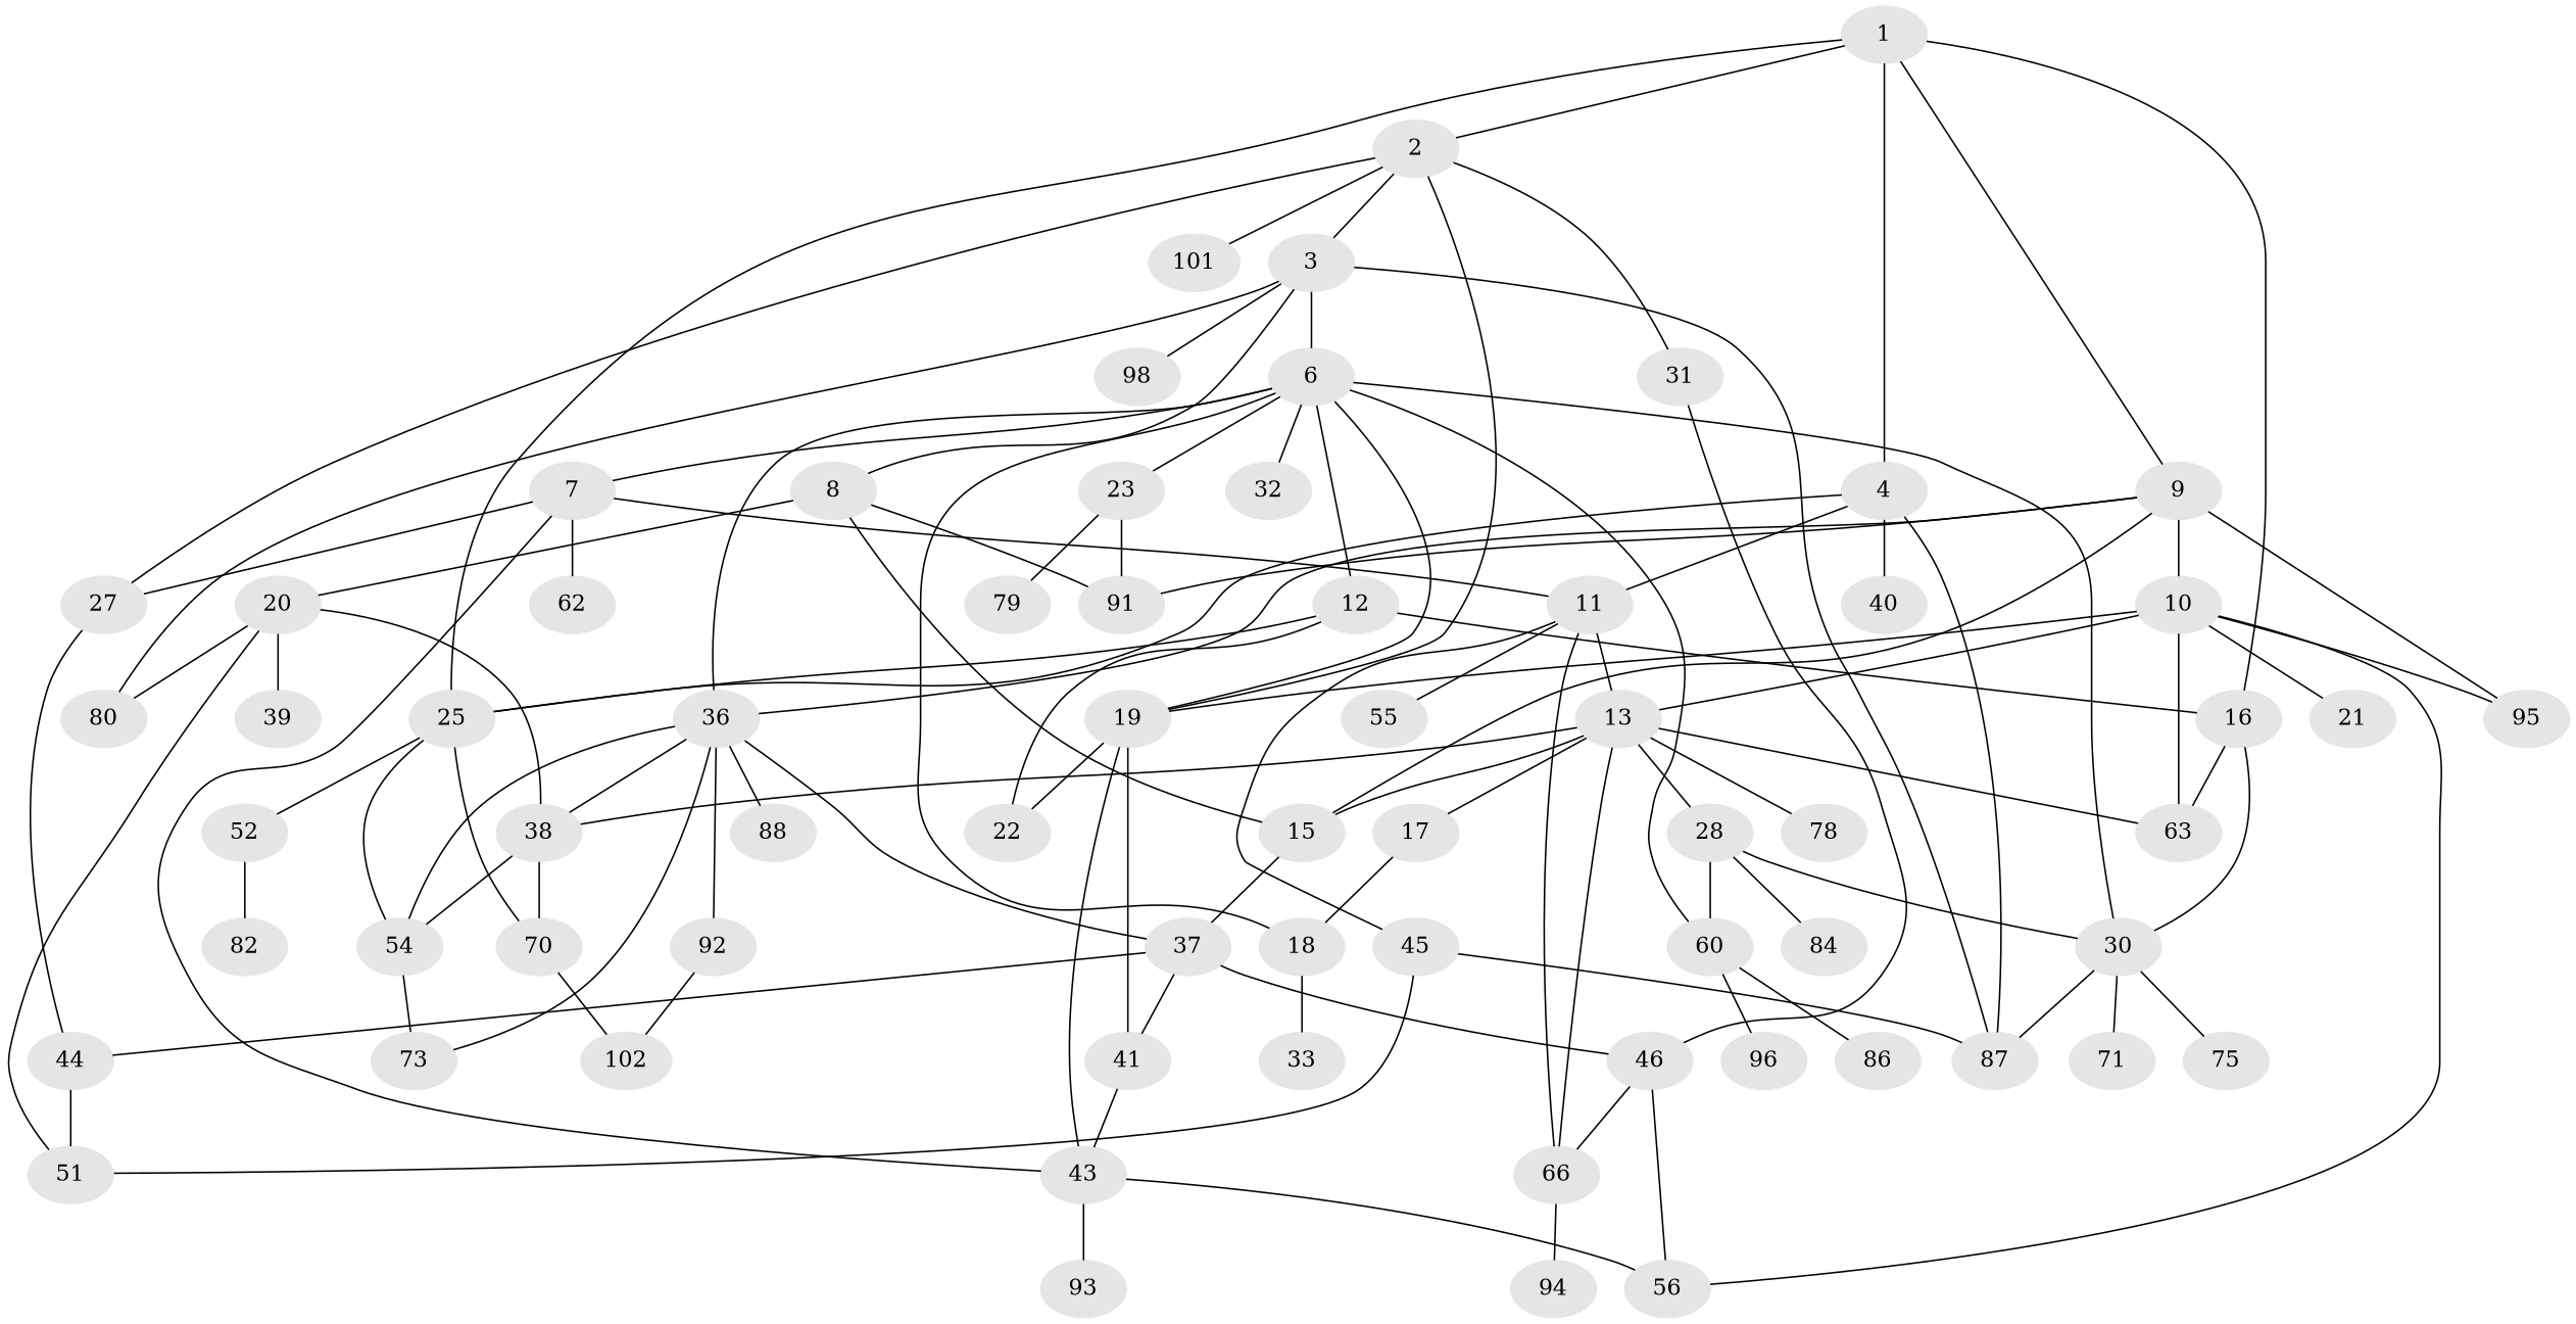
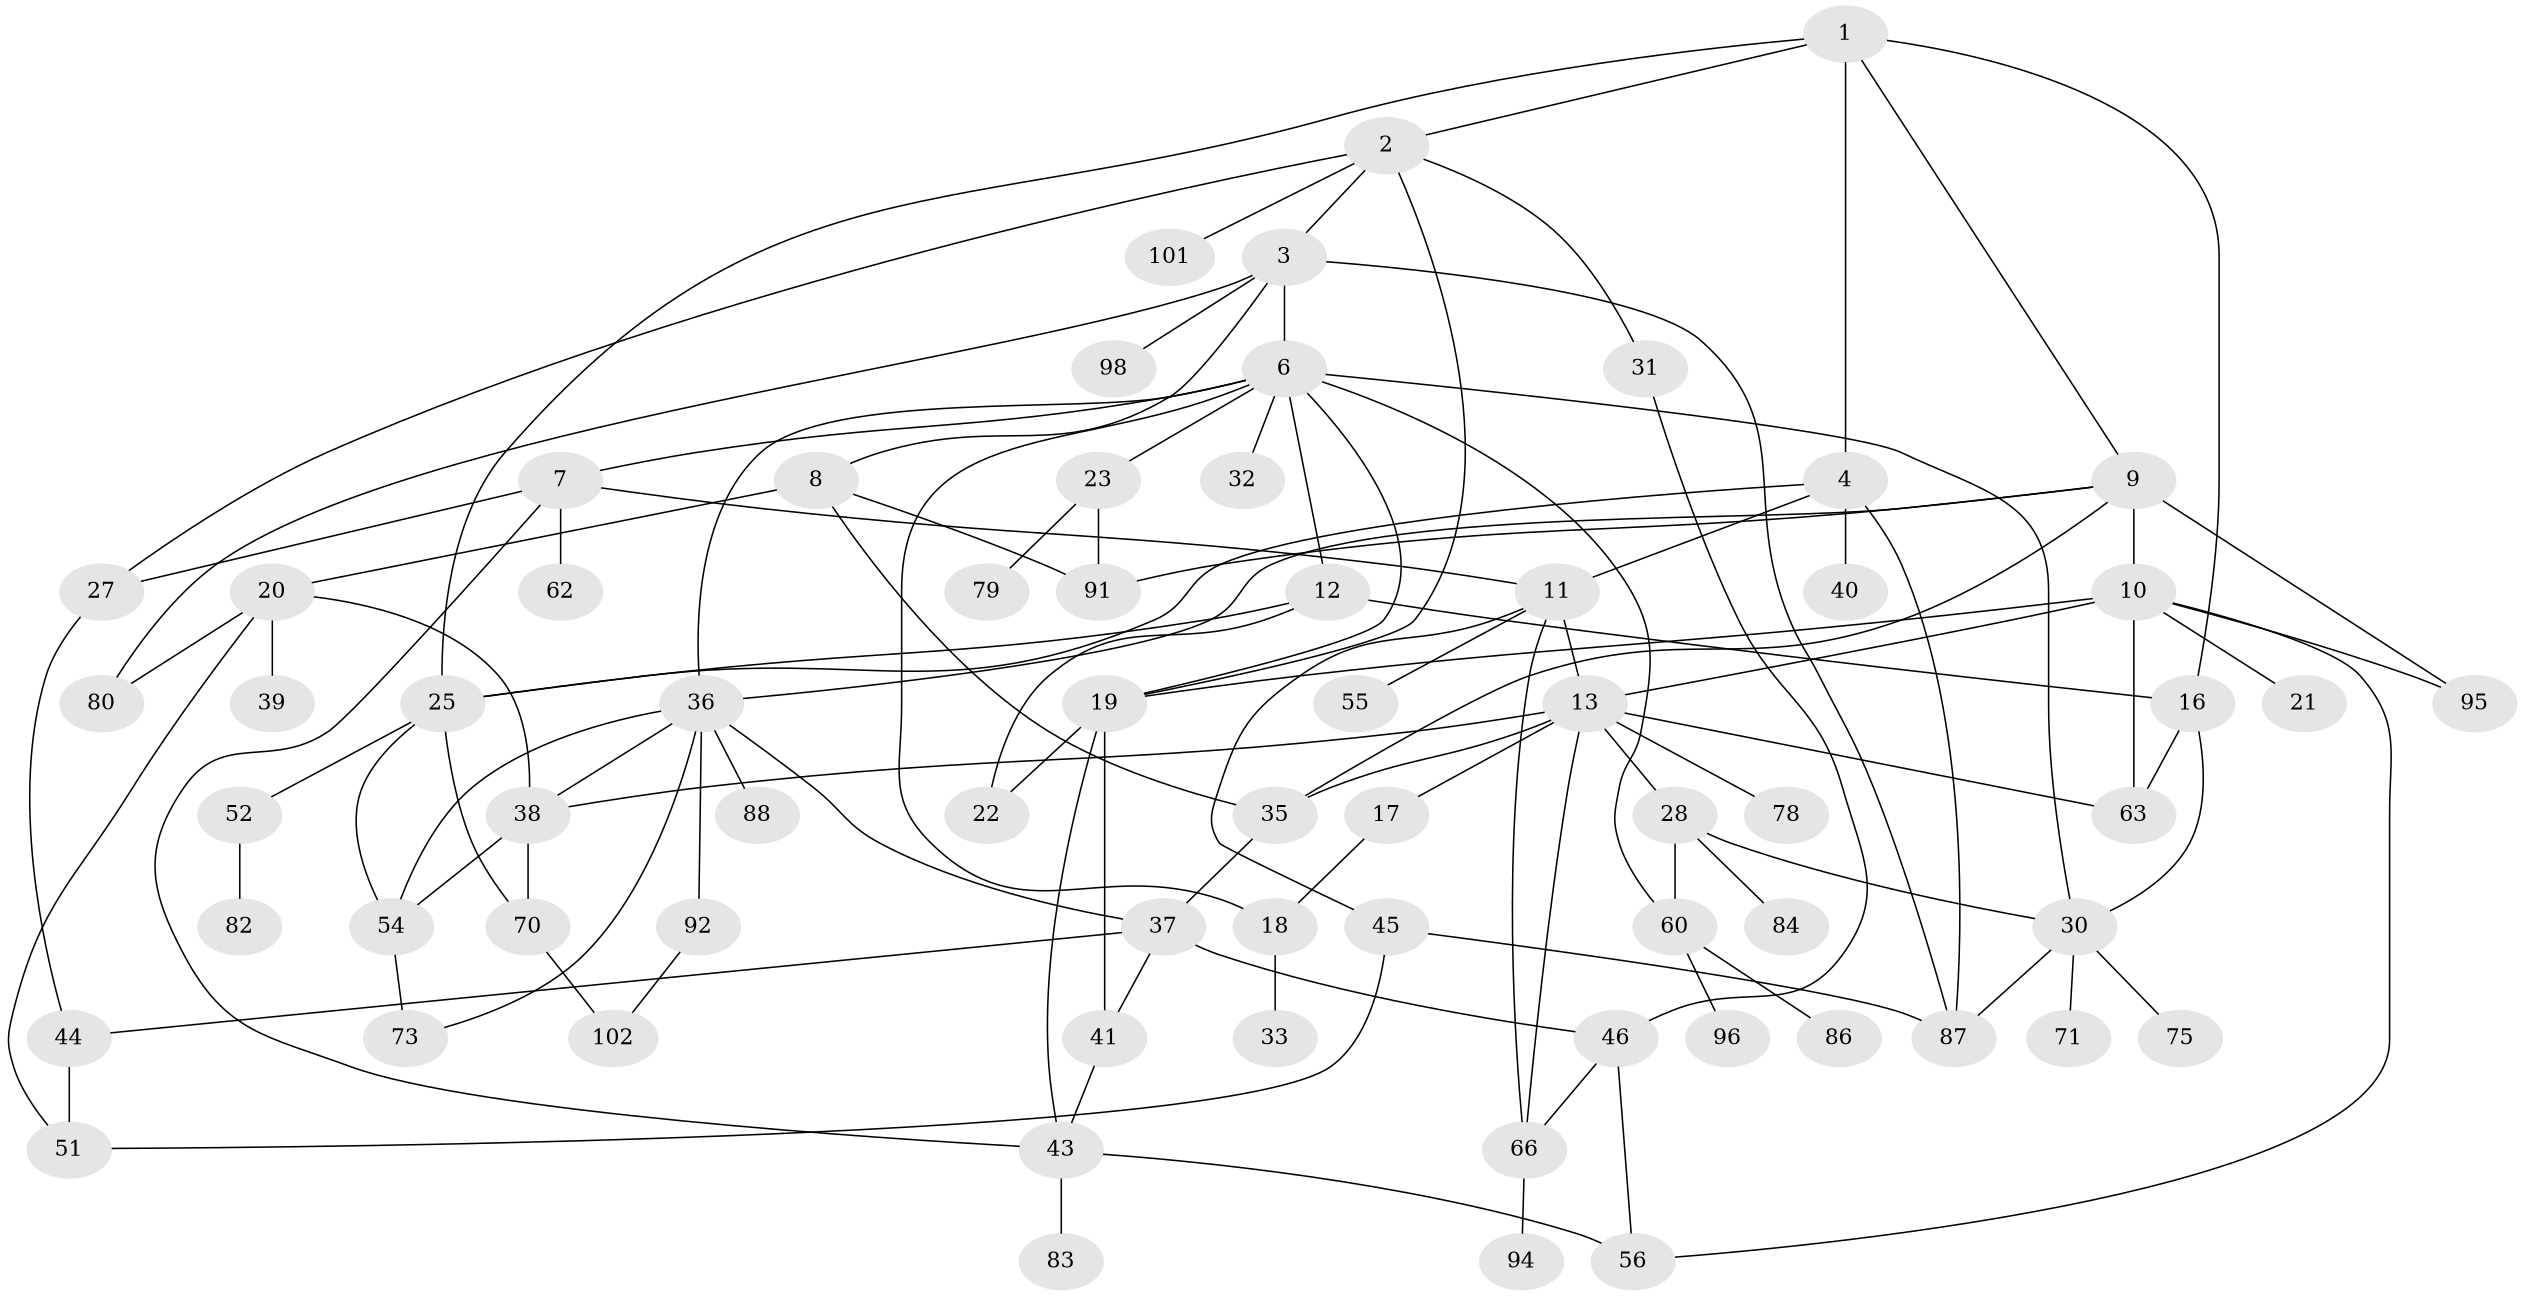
  graph {
    node [color=gray90 style=filled]
    1 [super="+57"]
    2 [super="+100"]
    4 [super="+5"]
    9 [super="+65"]
    16
    25 [super="+83"]
    3 [super="+34"]
    19 [super="+24"]
    27
    31
    101
    87
    11 [super="+15"]
    40 [super="+97"]
    36 [super="+50"]
-   35 [super="+67" label=15]
+   35 [super="+67"]
    91
    10 [super="+81"]
    95
    30 [super="+42"]
    63
    52
    54 [super="+72"]
    70 [super="+99"]
    6 [super="+29"]
    8
    80
    98
    43 [super="+58"]
    22 [super="+49"]
    41 [super="+47"]
    44 [super="+48"]
    46 [super="+53"]
    7 [super="+59"]
    12 [super="+85"]
    18
    23 [super="+26"]
    32
    60 [super="+103"]
    20 [super="+64"]
    13 [super="+14"]
    66 [super="+69"]
    17
    28
    38 [super="+78"]
    n46 [label=78]
    45 [super="+90"]
    55
    62 [super="+76"]
    33
    79
    71
    75
    37 [super="+61"]
    73 [super="+77"]
    88
    92
    86
    96
    56
-   93
+   93 [label=83]
    39
    51 [super="+68"]
    21
    94
    84
    82
    102
    1 -- 2
    1 -- 4
    1 -- 9
    1 -- 16
    1 -- 25
    2 -- 3
    2 -- 19
    2 -- 27
    2 -- 31
    2 -- 101
    4 -- 25
    4 -- 87
    4 -- 11
    4 -- 40
    9 -- 36
    9 -- 35
    9 -- 91
    9 -- 10
    9 -- 95
    16 -- 30
    16 -- 63
    25 -- 52 [weight=2]
    25 -- 54
    25 -- 70
    3 -- 87
    3 -- 6
    3 -- 8
    3 -- 80
    3 -- 98
    19 -- 43
    19 -- 22
    19 -- 41
    27 -- 44
    31 -- 46
    11 -- 13
    11 -- 66
    11 -- 45
    11 -- 55
    36 -- 54
    36 -- 38
    36 -- 37
    36 -- 73
    36 -- 88
    36 -- 92
    35 -- 37
    10 -- 19
    10 -- 95
    10 -- 63
    10 -- 13
    10 -- 56
    10 -- 21
    30 -- 87
    30 -- 71
    30 -- 75
    52 -- 82
    54 -- 73
    70 -- 102
    6 -- 19
    6 -- 36
    6 -- 30
    6 -- 7
    6 -- 12
    6 -- 18
    6 -- 23
    6 -- 32
    6 -- 60
    8 -- 35
    8 -- 91
    8 -- 20
    43 -- 56
    43 -- 93
    41 -- 43
    44 -- 51
    46 -- 66
    46 -- 56
    7 -- 27
    7 -- 11
    7 -- 43
    7 -- 62
    12 -- 16
    12 -- 25
    12 -- 22
    18 -- 33
    23 -- 91
    23 -- 79
    60 -- 86
    60 -- 96
    20 -- 80
    20 -- 38
    20 -- 39
    20 -- 51
    13 -- 35
    13 -- 63
    13 -- 66
    13 -- 17
    13 -- 28
    13 -- 38
    13 -- n46
    66 -- 94
    17 -- 18
    28 -- 30
    28 -- 60
    28 -- 84
    38 -- 54
    38 -- 70
    45 -- 87
    45 -- 51
    37 -- 41
    37 -- 44
    37 -- 46
    92 -- 102
  }
